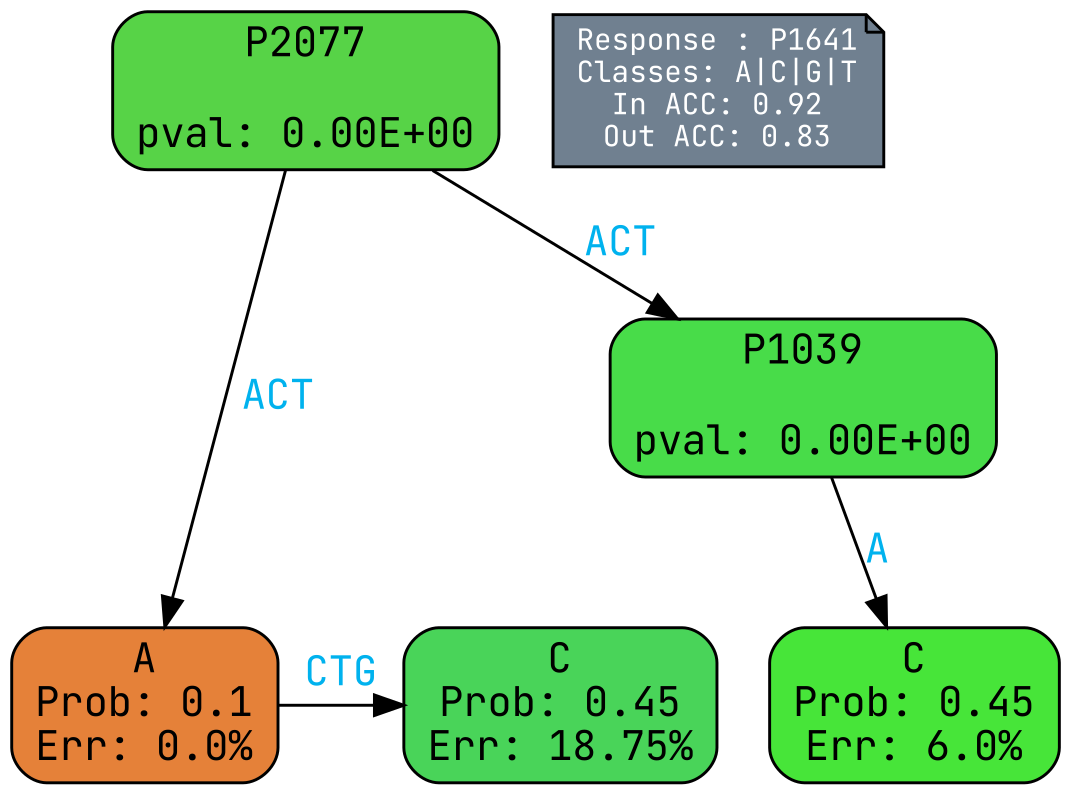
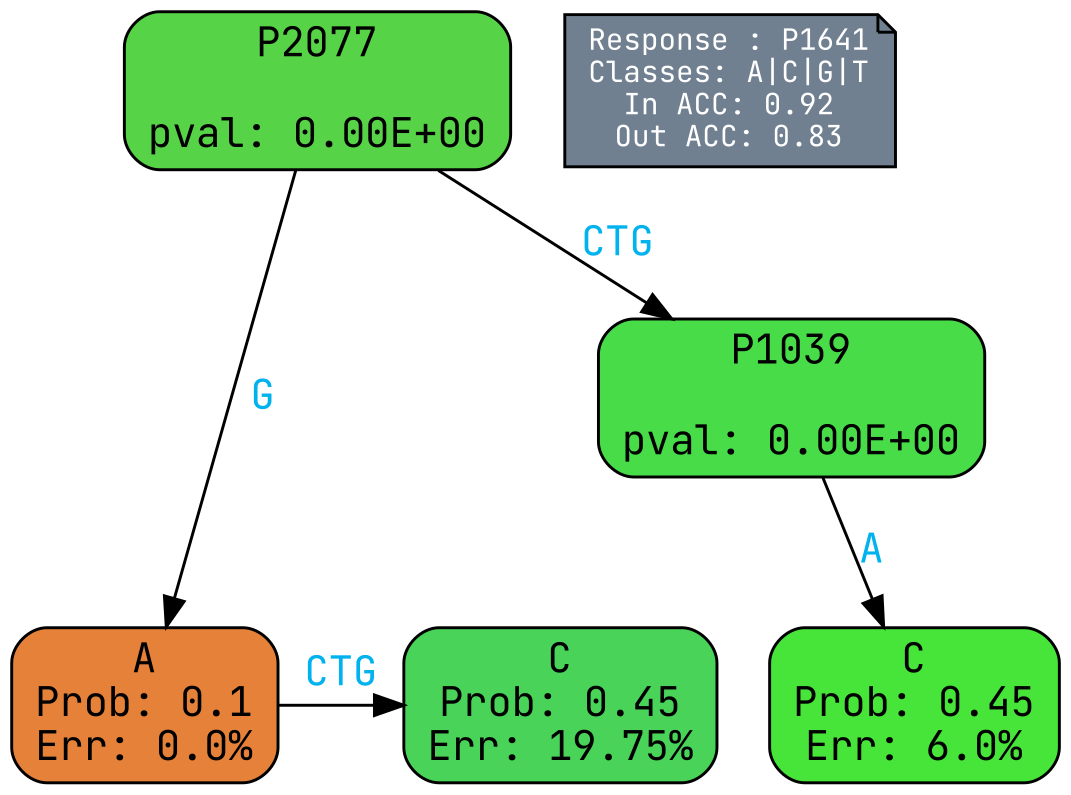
  digraph {
    fontname="JetBrains Mono"
    ranksep=equally
    splines=polylines
    node [color=black fontname="JetBrains Mono" shape=box style="filled, rounded"]
    edge [fontcolor=deepskyblue2 fontname="JetBrains Mono"]
    n1 [fillcolor="#47e539" label="C\nProb: 0.45\nErr: 6.0%"]
-   n2 [fillcolor="#49d459" label="C\nProb: 0.45\nErr: 18.75%"]
+   n2 [fillcolor="#49d459" label="C\nProb: 0.45\nErr: 19.75%"]
    n3 [fillcolor="#e58139" label="A\nProb: 0.1\nErr: 0.0%"]
    n4 [align=left fillcolor=slategray fontcolor=white fontsize=10 label="Response : P1641\nClasses: A|C|G|T\nIn ACC: 0.92\nOut ACC: 0.83\n" shape=note style=filled]
    n5 [fillcolor="#57d347" label="P2077\n\npval: 0.00E+00"]
    n6 [fillcolor="#48dc49" label="P1039\n\npval: 0.00E+00"]
    subgraph sub_1 {
      rank=same
      n1
      n2
      n3
    }
    subgraph sub_2 {
      rank=same
      n4
      n5
    }
    n3 -> n2 [label=CTG]
-   n5 -> n3 [label=ACT]
-   n5 -> n6 [label=ACT]
+   n5 -> n3 [label=G]
+   n5 -> n6 [label=CTG]
    n6 -> n1 [label=A]
  }
